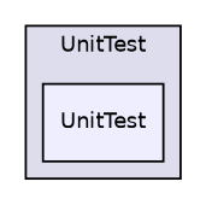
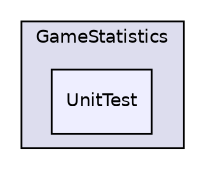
  digraph {
    compound=true
    n1 [fillcolor="#eeeeff" fontname=Helvetica fontsize=10 label=UnitTest pencolor=black shape=box style=filled]
    subgraph cluster_1 {
      bgcolor="#ddddee"
      fontname=Helvetica
      fontsize=10
-     label=UnitTest
+     label=GameStatistics
      pencolor=black
      n1
    }
  }
